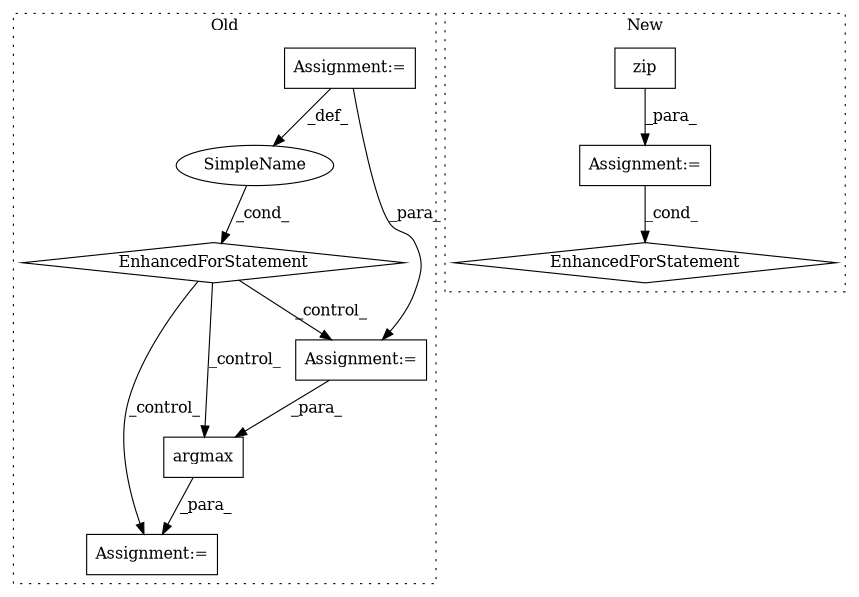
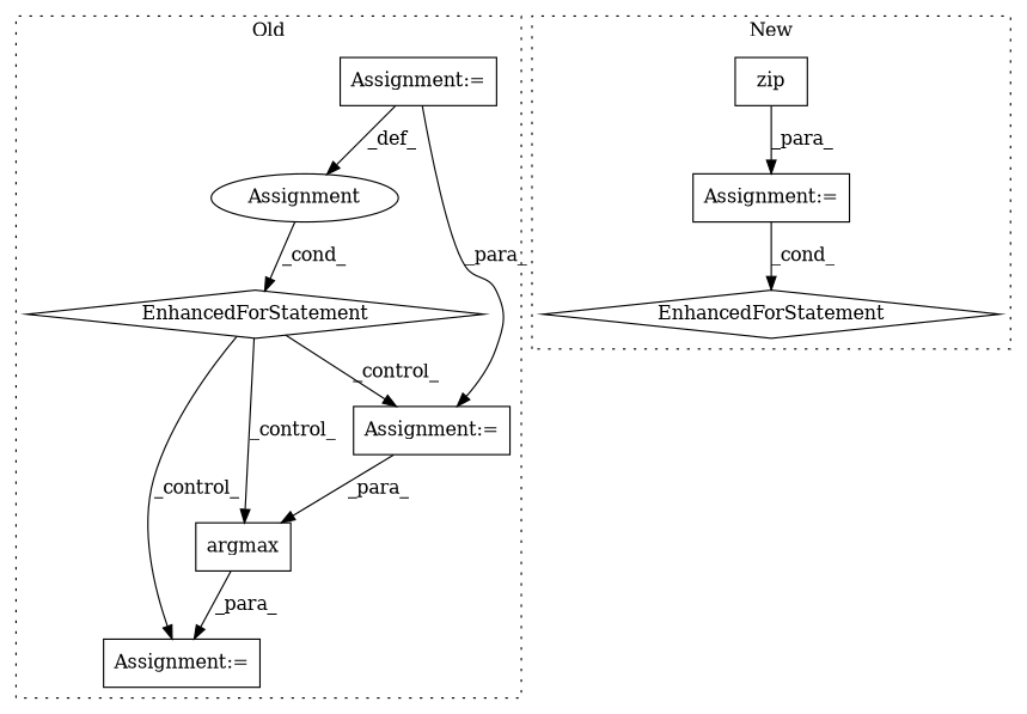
  digraph {
    node [a=7 l=1 s="6227,6298" shape=box]
    n1 [a=32 l="7,1" label=argmax s="6629,6637"]
    n2 [label="Assignment:=" s=6622]
    n3 [a=70 l="53,2" label=EnhancedForStatement shape=diamond]
-   n4 [a=42 l=2 label=SimpleName s=6289 shape=ellipse]
+   n4 [a=42 l=2 label=Assignment s=6289 shape=ellipse]
    n5 [l=20 label="Assignment:=" s=6589]
    n6 [l="53,2" label="Assignment:="]
    n7 [a=32 l="4,1" label=zip s="7799,7807"]
    n8 [label="Assignment:=" s=7793]
    n9 [a=70 l="57,2" label=EnhancedForStatement s="8178,8255" shape=diamond]
    subgraph cluster_1 {
      label=Old
      style=dotted
      n1
      n2
      n3
      n4
      n5
      n6
    }
    subgraph cluster_2 {
      label=New
      style=dotted
      n7
      n8
      n9
    }
    n1 -> n2 [label=_para_]
    n3 -> n1 [label=_control_]
    n3 -> n2 [label=_control_]
    n3 -> n5 [label=_control_]
    n4 -> n3 [label=_cond_]
    n5 -> n1 [label=_para_]
    n6 -> n4 [label=_def_]
    n6 -> n5 [label=_para_]
    n7 -> n8 [label=_para_]
    n8 -> n9 [label=_cond_]
  }
